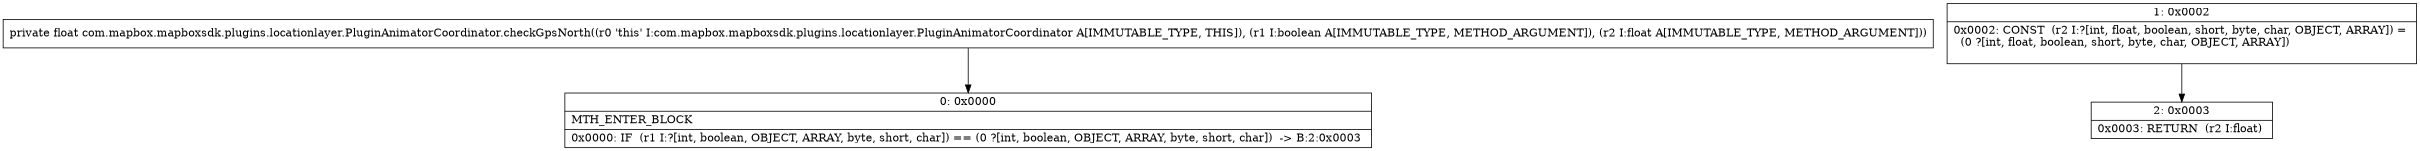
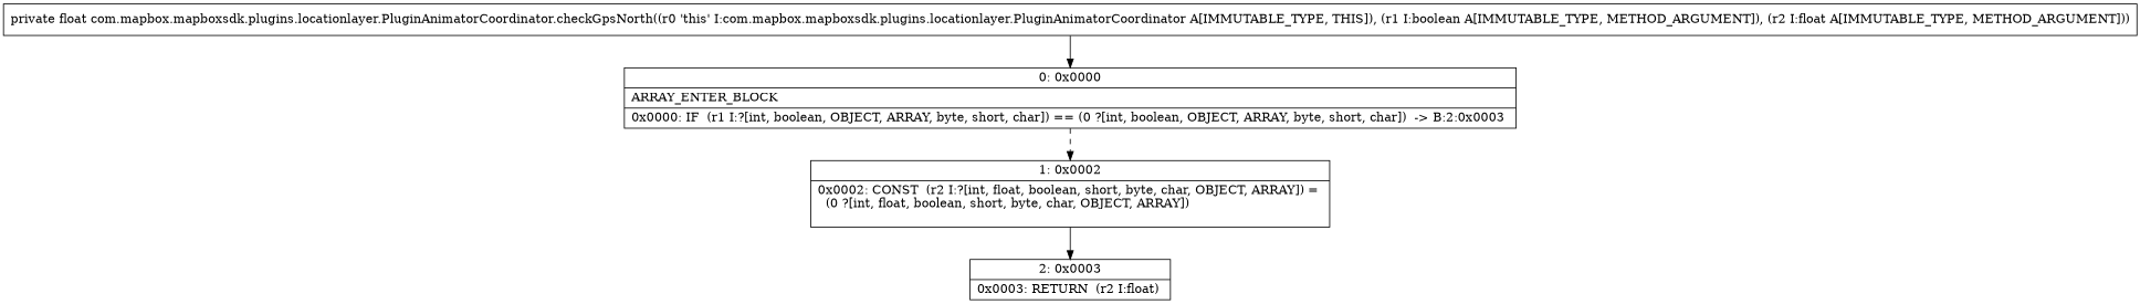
  digraph {
    node [shape=record]
-   n1 [label="{0\:\ 0x0000|MTH_ENTER_BLOCK\l|0x0000: IF  (r1 I:?[int, boolean, OBJECT, ARRAY, byte, short, char]) == (0 ?[int, boolean, OBJECT, ARRAY, byte, short, char])  \-\> B:2:0x0003 \l}"]
+   n1 [label="{0\:\ 0x0000|ARRAY_ENTER_BLOCK\l|0x0000: IF  (r1 I:?[int, boolean, OBJECT, ARRAY, byte, short, char]) == (0 ?[int, boolean, OBJECT, ARRAY, byte, short, char])  \-\> B:2:0x0003 \l}"]
    n2 [label="{1\:\ 0x0002|0x0002: CONST  (r2 I:?[int, float, boolean, short, byte, char, OBJECT, ARRAY]) = \l  (0 ?[int, float, boolean, short, byte, char, OBJECT, ARRAY])\l \l}"]
    n3 [label="{2\:\ 0x0003|0x0003: RETURN  (r2 I:float) \l}"]
    n4 [label="{private float com.mapbox.mapboxsdk.plugins.locationlayer.PluginAnimatorCoordinator.checkGpsNorth((r0 'this' I:com.mapbox.mapboxsdk.plugins.locationlayer.PluginAnimatorCoordinator A[IMMUTABLE_TYPE, THIS]), (r1 I:boolean A[IMMUTABLE_TYPE, METHOD_ARGUMENT]), (r2 I:float A[IMMUTABLE_TYPE, METHOD_ARGUMENT])) }"]
+   n1 -> n2 [style=dashed]
    n2 -> n3
    n4 -> n1
  }
